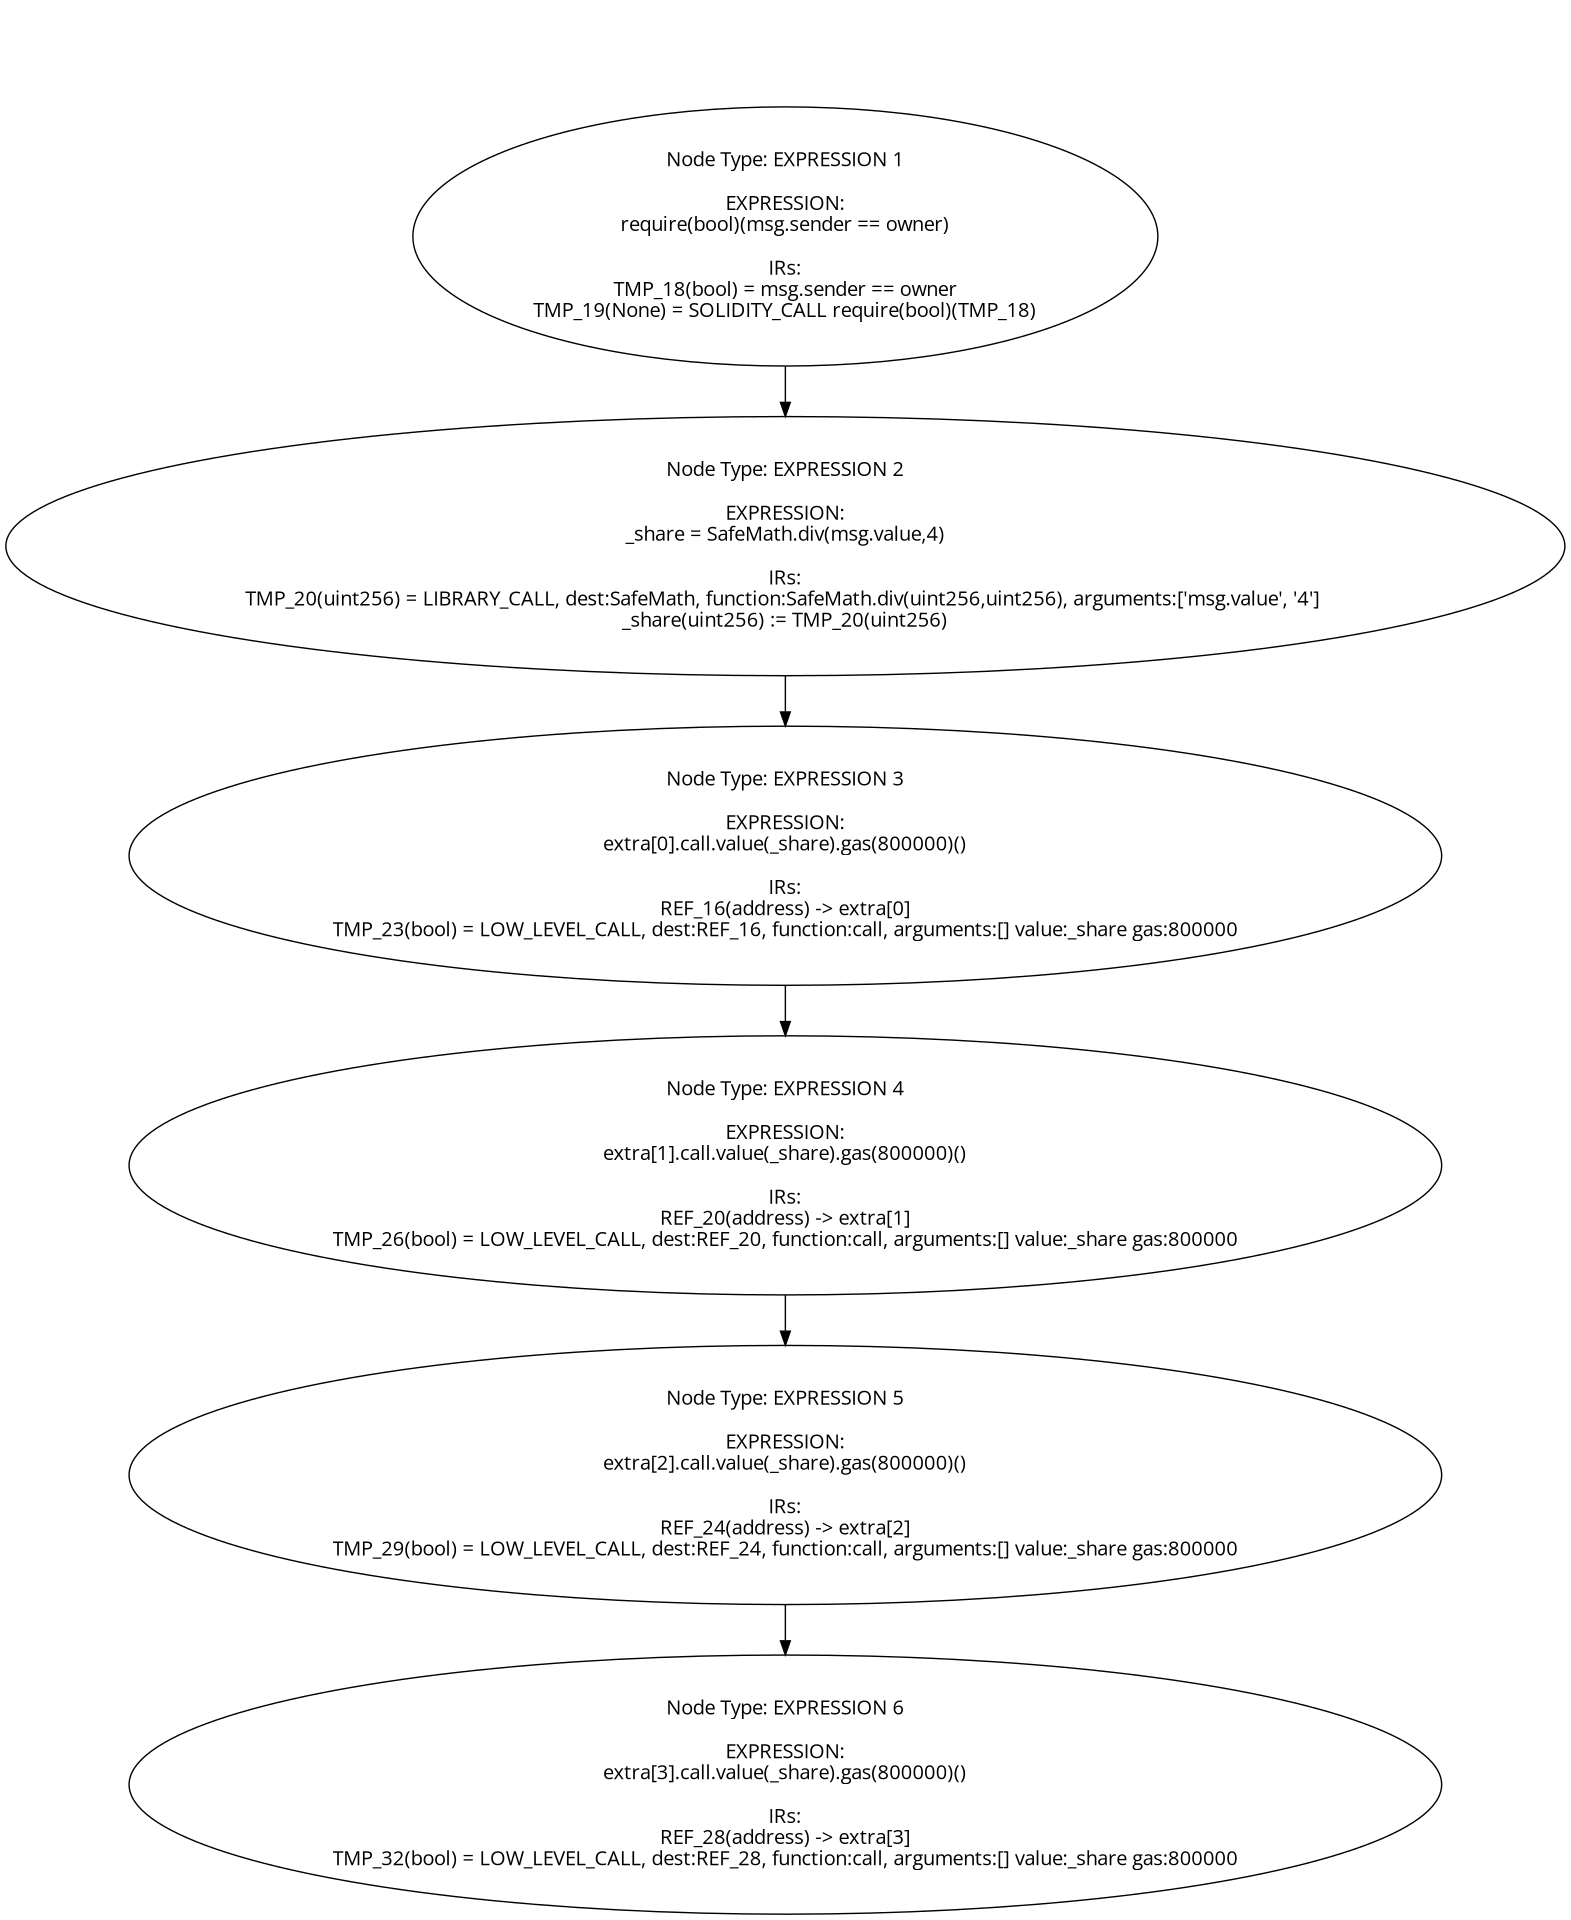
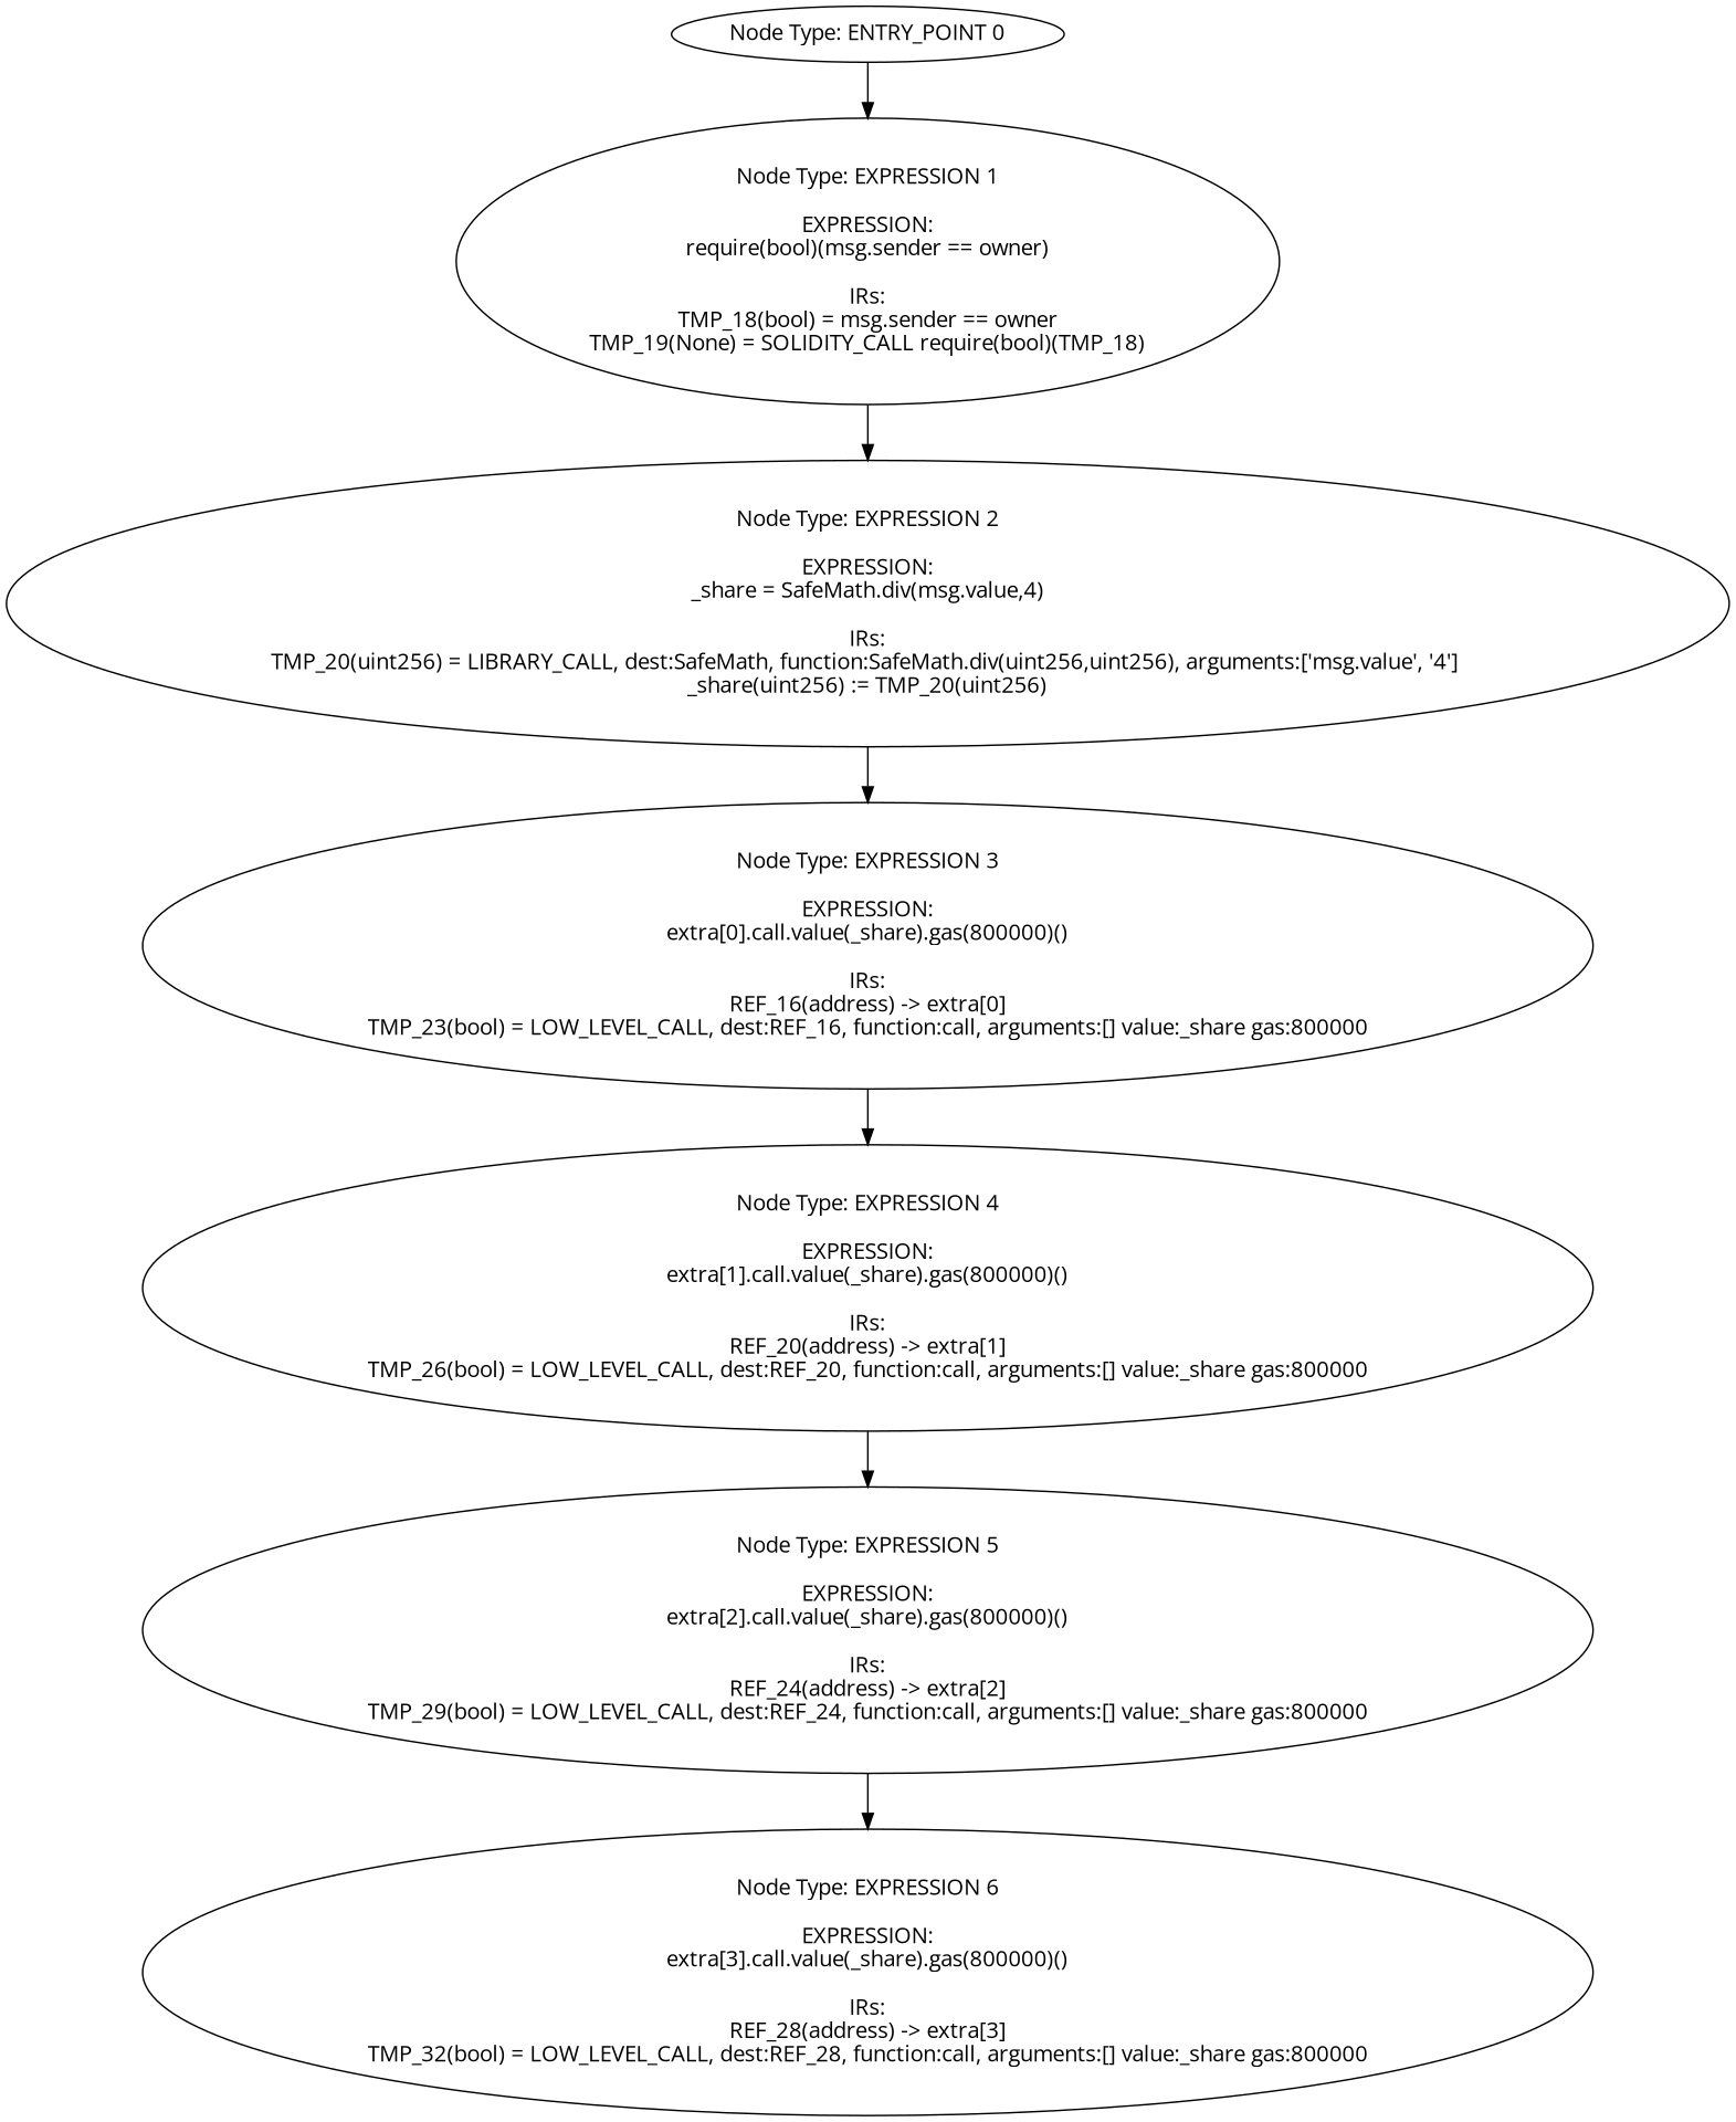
  digraph {
    fontname="Open Sans"
    node [fontname="Open Sans"]
    edge [fontname="Open Sans"]
+   n1 [label="Node Type: ENTRY_POINT 0\n"]
    n2 [label="Node Type: EXPRESSION 1\n\nEXPRESSION:\nrequire(bool)(msg.sender == owner)\n\nIRs:\nTMP_18(bool) = msg.sender == owner\nTMP_19(None) = SOLIDITY_CALL require(bool)(TMP_18)"]
    n3 [label="Node Type: EXPRESSION 2\n\nEXPRESSION:\n_share = SafeMath.div(msg.value,4)\n\nIRs:\nTMP_20(uint256) = LIBRARY_CALL, dest:SafeMath, function:SafeMath.div(uint256,uint256), arguments:['msg.value', '4'] \n_share(uint256) := TMP_20(uint256)"]
    n4 [label="Node Type: EXPRESSION 3\n\nEXPRESSION:\nextra[0].call.value(_share).gas(800000)()\n\nIRs:\nREF_16(address) -> extra[0]\nTMP_23(bool) = LOW_LEVEL_CALL, dest:REF_16, function:call, arguments:[] value:_share gas:800000"]
    n5 [label="Node Type: EXPRESSION 4\n\nEXPRESSION:\nextra[1].call.value(_share).gas(800000)()\n\nIRs:\nREF_20(address) -> extra[1]\nTMP_26(bool) = LOW_LEVEL_CALL, dest:REF_20, function:call, arguments:[] value:_share gas:800000"]
    n6 [label="Node Type: EXPRESSION 5\n\nEXPRESSION:\nextra[2].call.value(_share).gas(800000)()\n\nIRs:\nREF_24(address) -> extra[2]\nTMP_29(bool) = LOW_LEVEL_CALL, dest:REF_24, function:call, arguments:[] value:_share gas:800000"]
    n7 [label="Node Type: EXPRESSION 6\n\nEXPRESSION:\nextra[3].call.value(_share).gas(800000)()\n\nIRs:\nREF_28(address) -> extra[3]\nTMP_32(bool) = LOW_LEVEL_CALL, dest:REF_28, function:call, arguments:[] value:_share gas:800000"]
+   n1 -> n2
    n2 -> n3
    n3 -> n4
    n4 -> n5
    n5 -> n6
    n6 -> n7
  }
